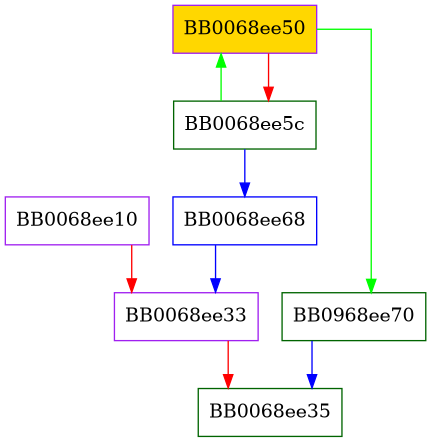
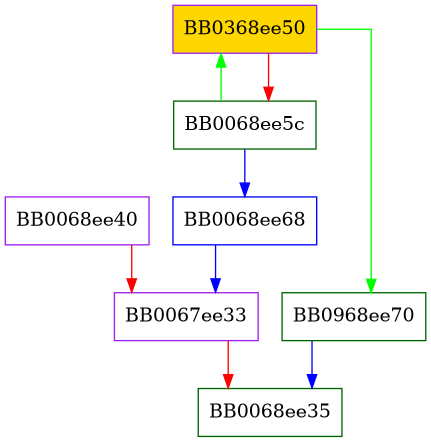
  digraph {
    splines=ortho
    node [color=purple fillcolor=white shape=box style=filled]
    edge [color=red]
-   BB0068ee10
-   BB0068ee33
+   BB0068ee10 [label=BB0068ee40]
+   BB0068ee33 [label=BB0067ee33]
    BB0068ee35 [color=darkgreen]
    BB0068ee5c [color=darkgreen]
-   BB0068ee50 [fillcolor=gold]
+   BB0068ee50 [fillcolor=gold label=BB0368ee50]
    BB0068ee68 [color=blue]
    n7 [color=darkgreen label=BB0968ee70]
    BB0068ee10 -> BB0068ee33
    BB0068ee33 -> BB0068ee35
    BB0068ee5c -> BB0068ee50 [color=green]
    BB0068ee5c -> BB0068ee68 [color=blue]
    BB0068ee50 -> BB0068ee5c
    BB0068ee50 -> n7 [color=green]
    BB0068ee68 -> BB0068ee33 [color=blue]
    n7 -> BB0068ee35 [color=blue]
  }
